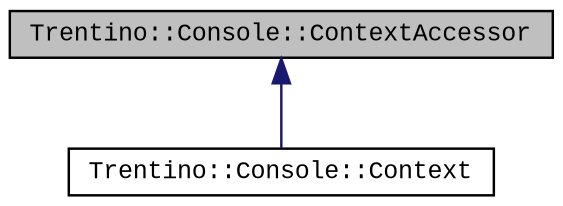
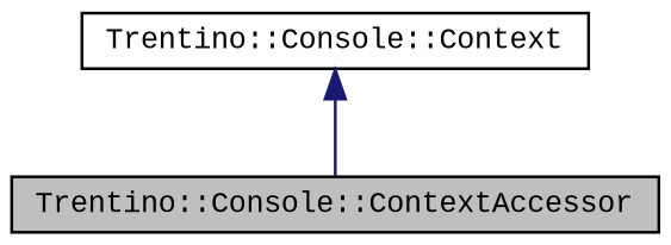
  digraph {
    fontname="Liberation Mono"
    node [color=black fontname="Liberation Mono" fontsize=10 shape=record style=filled]
    n1 [fillcolor=grey75 fontcolor=black height=0.2 label="Trentino::Console::ContextAccessor" width=0.4]
    n2 [fillcolor=white height=0.2 label="Trentino::Console::Context" width=0.4]
-   n1 -> n2 [color=midnightblue dir=back fontname="Liberation Mono" fontsize=10 labelfontname=Helvetica labelfontsize=10 style=solid]
+   n2 -> n1 [color=midnightblue dir=back fontname="Liberation Mono" fontsize=10 labelfontname=Helvetica labelfontsize=10 style=solid]
  }
